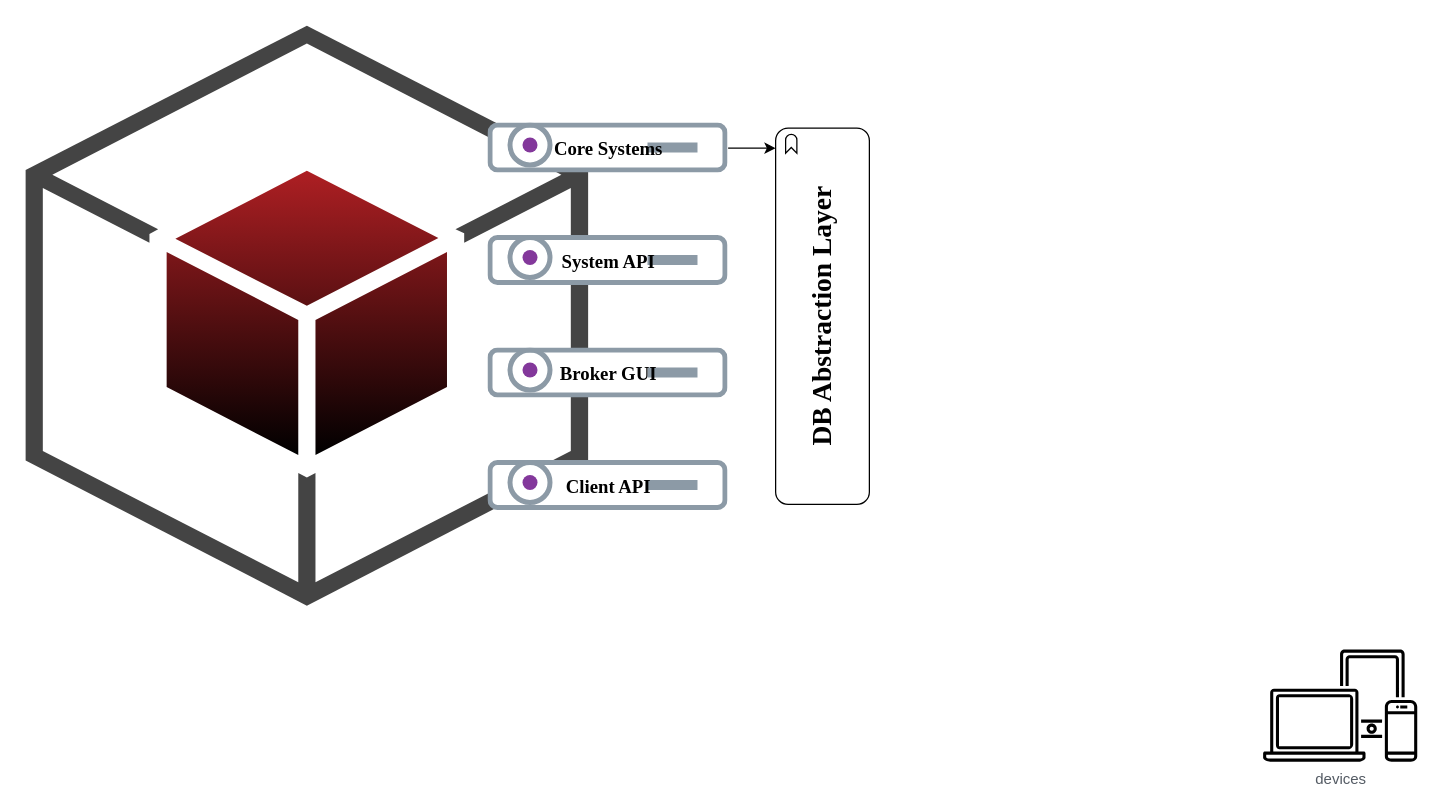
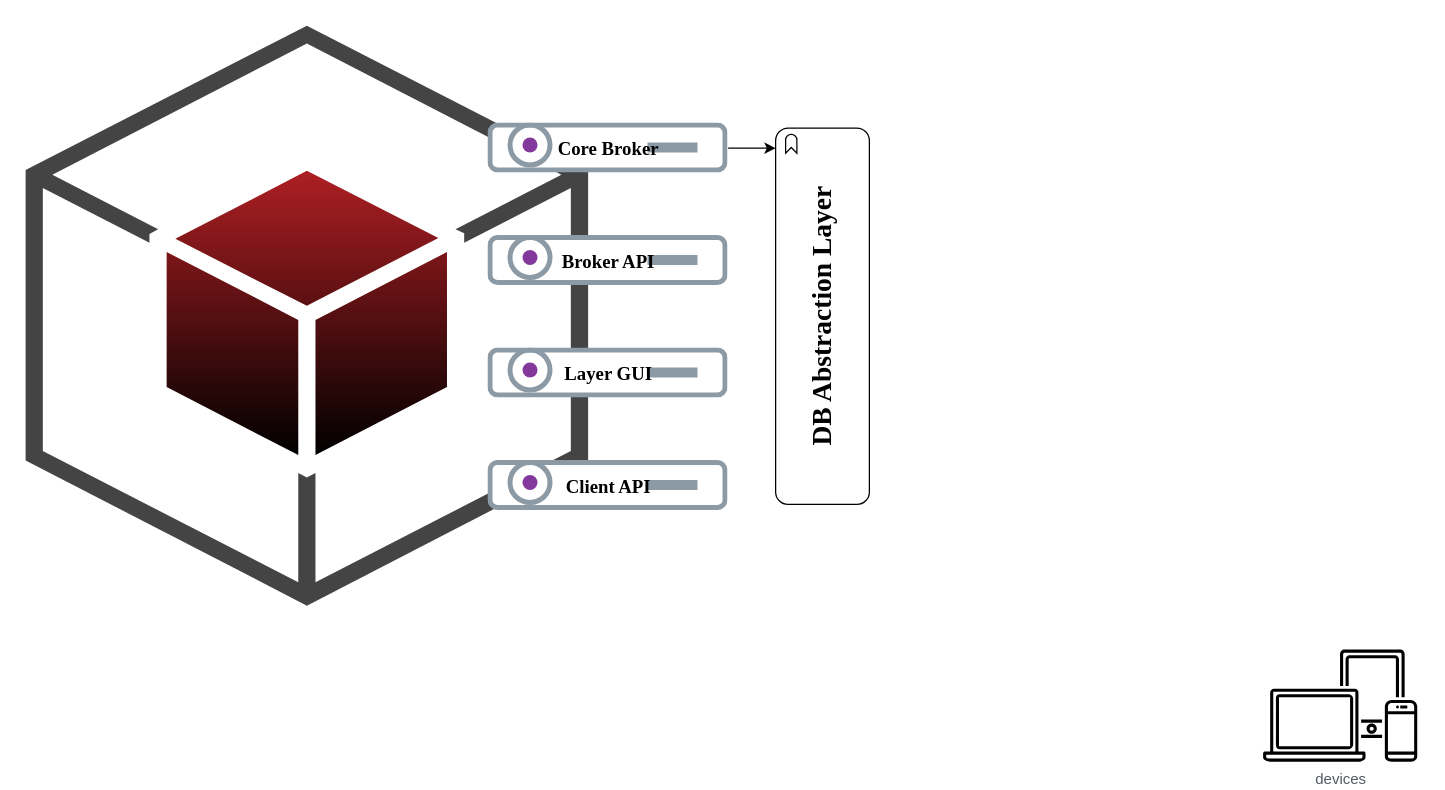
  <mxCell id="0" />
  <mxCell id="1" parent="0" />
  <mxCell id="2" value="" style="outlineConnect=0;dashed=0;verticalLabelPosition=bottom;verticalAlign=top;align=center;html=1;shape=mxgraph.aws3.android;fillColor=#AE1F23;gradientColor=default;" vertex="1" parent="1"><mxGeometry x="20" y="20" width="450" height="464" as="geometry" /></mxCell>
  <mxCell id="3" value="devices" style="sketch=0;outlineConnect=0;gradientColor=none;fontColor=#545B64;strokeColor=none;fillColor=#000000;dashed=0;verticalLabelPosition=bottom;verticalAlign=top;align=center;html=1;fontSize=12;fontStyle=0;aspect=fixed;shape=mxgraph.aws4.illustration_devices;pointerEvents=1" parent="1" vertex="1"><mxGeometry x="1010" y="519" width="123.29" height="90" as="geometry" /></mxCell>
  <mxCell id="4" style="edgeStyle=orthogonalEdgeStyle;rounded=0;orthogonalLoop=1;jettySize=auto;html=1;" edge="1" parent="1" source="5"><mxGeometry relative="1" as="geometry"><mxPoint x="620" y="118" as="targetPoint" /></mxGeometry></mxCell>
- <mxCell id="5" value="Core Systems" style="image;aspect=fixed;perimeter=ellipsePerimeter;align=center;fontSize=15;verticalAlign=middle;fontColor=#000000;shadow=0;dashed=0;image=img/lib/cumulus/netq_server.svg;strokeColor=#000000;fontFamily=Times New Roman;fontStyle=1;horizontal=1;labelPosition=center;verticalLabelPosition=middle;labelBorderColor=none;labelBackgroundColor=none;html=1;" parent="1" vertex="1"><mxGeometry x="390" y="98" width="192" height="40" as="geometry" /></mxCell>
- <mxCell id="6" value="System API" style="image;aspect=fixed;perimeter=ellipsePerimeter;html=1;align=center;fontSize=15;verticalAlign=middle;fontColor=#000000;shadow=0;dashed=0;image=img/lib/cumulus/netq_server.svg;strokeColor=#000000;fontFamily=Times New Roman;fontStyle=1;horizontal=1;labelPosition=center;verticalLabelPosition=middle;labelBackgroundColor=none;" parent="1" vertex="1"><mxGeometry x="390" y="188" width="192" height="40" as="geometry" /></mxCell>
- <mxCell id="7" value="Broker GUI" style="image;aspect=fixed;perimeter=ellipsePerimeter;html=1;align=center;fontSize=15;verticalAlign=middle;fontColor=#000000;shadow=0;dashed=0;image=img/lib/cumulus/netq_server.svg;strokeColor=#000000;fontFamily=Times New Roman;fontStyle=1;horizontal=1;labelPosition=center;verticalLabelPosition=middle;labelBackgroundColor=none;" parent="1" vertex="1"><mxGeometry x="390" y="278" width="192" height="40" as="geometry" /></mxCell>
+ <mxCell id="5" value="Core Broker" style="image;aspect=fixed;perimeter=ellipsePerimeter;align=center;fontSize=15;verticalAlign=middle;fontColor=#000000;shadow=0;dashed=0;image=img/lib/cumulus/netq_server.svg;strokeColor=#000000;fontFamily=Times New Roman;fontStyle=1;horizontal=1;labelPosition=center;verticalLabelPosition=middle;labelBorderColor=none;labelBackgroundColor=none;html=1;" parent="1" vertex="1"><mxGeometry x="390" y="98" width="192" height="40" as="geometry" /></mxCell>
+ <mxCell id="6" value="Broker API" style="image;aspect=fixed;perimeter=ellipsePerimeter;html=1;align=center;fontSize=15;verticalAlign=middle;fontColor=#000000;shadow=0;dashed=0;image=img/lib/cumulus/netq_server.svg;strokeColor=#000000;fontFamily=Times New Roman;fontStyle=1;horizontal=1;labelPosition=center;verticalLabelPosition=middle;labelBackgroundColor=none;" parent="1" vertex="1"><mxGeometry x="390" y="188" width="192" height="40" as="geometry" /></mxCell>
+ <mxCell id="7" value="Layer GUI" style="image;aspect=fixed;perimeter=ellipsePerimeter;html=1;align=center;fontSize=15;verticalAlign=middle;fontColor=#000000;shadow=0;dashed=0;image=img/lib/cumulus/netq_server.svg;strokeColor=#000000;fontFamily=Times New Roman;fontStyle=1;horizontal=1;labelPosition=center;verticalLabelPosition=middle;labelBackgroundColor=none;" parent="1" vertex="1"><mxGeometry x="390" y="278" width="192" height="40" as="geometry" /></mxCell>
  <mxCell id="8" value="Client API" style="image;aspect=fixed;perimeter=ellipsePerimeter;html=1;align=center;fontSize=15;verticalAlign=middle;fontColor=#000000;shadow=0;dashed=0;image=img/lib/cumulus/netq_server.svg;strokeColor=#000000;fontFamily=Times New Roman;fontStyle=1;horizontal=1;labelPosition=center;verticalLabelPosition=middle;labelBackgroundColor=none;" parent="1" vertex="1"><mxGeometry x="390" y="368" width="192" height="40" as="geometry" /></mxCell>
  <mxCell id="9" value="" style="html=1;outlineConnect=0;whiteSpace=wrap;shape=mxgraph.archimate3.application;appType=event;archiType=rounded;direction=north;gradientColor=none;" vertex="1" parent="1"><mxGeometry x="620" y="102" width="75" height="301" as="geometry" /></mxCell>
  <mxCell id="10" value="&lt;h6&gt;&lt;font face=&quot;Times New Roman&quot; style=&quot;font-size: 22px;&quot;&gt;DB Abstraction Layer&lt;/font&gt;&lt;/h6&gt;" style="text;html=1;strokeColor=none;fillColor=none;align=center;verticalAlign=middle;whiteSpace=wrap;rounded=0;rotation=270;" vertex="1" parent="1"><mxGeometry x="526.25" y="237.5" width="262.5" height="30" as="geometry" /></mxCell>
